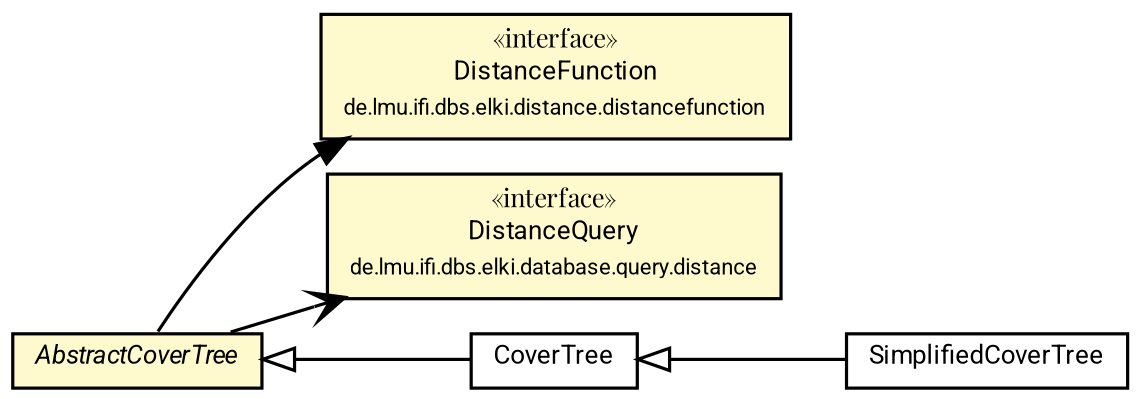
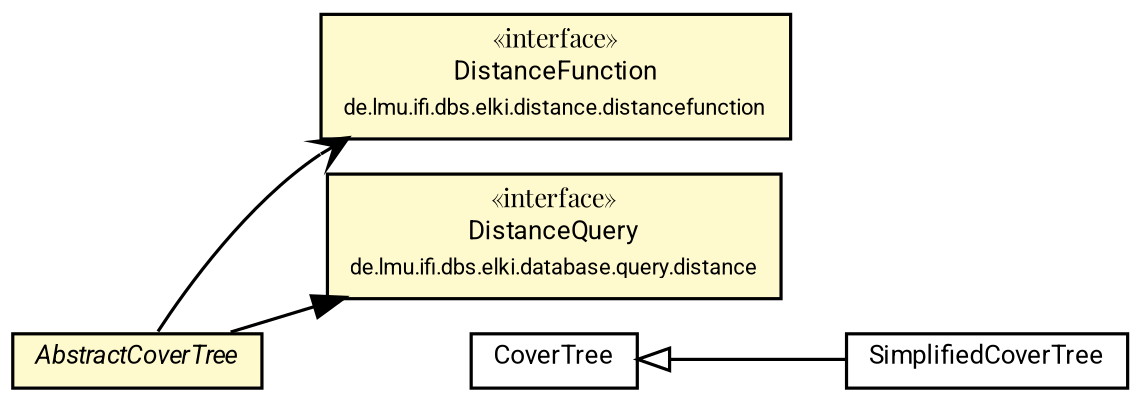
  digraph {
    fontname="Playfair Display"
    nodesep=0.15
    rankdir=LR
    ranksep=0.25
    node [fontcolor=black fontname="Playfair Display" fontsize=8 margin=0 shape=plaintext]
    edge [color=black fontname="Playfair Display" fontsize=7 labelfontname=Roboto labelfontsize=7 weight=1]
    n1 [height=0 label=<<table title="de.lmu.ifi.dbs.elki.distance.distancefunction.DistanceFunction" border="0" cellborder="1" cellspacing="0" cellpadding="2" bgcolor="LemonChiffon" href="../../../../distance/distancefunction/DistanceFunction.html" target="_parent"> 		<tr><td><table border="0" cellspacing="0" cellpadding="1"> 		<tr><td align="center" balign="center"> &#171;interface&#187; </td></tr> 		<tr><td align="center" balign="center"> <font face="Roboto">DistanceFunction</font> </td></tr> 		<tr><td align="center" balign="center"> <font face="Roboto" point-size="7.0">de.lmu.ifi.dbs.elki.distance.distancefunction</font> </td></tr> 		</table></td></tr> 		</table>> width=0]
    n2 [height=0 label=<<table title="de.lmu.ifi.dbs.elki.database.query.distance.DistanceQuery" border="0" cellborder="1" cellspacing="0" cellpadding="2" bgcolor="LemonChiffon" href="../../../../database/query/distance/DistanceQuery.html" target="_parent"> 		<tr><td><table border="0" cellspacing="0" cellpadding="1"> 		<tr><td align="center" balign="center"> &#171;interface&#187; </td></tr> 		<tr><td align="center" balign="center"> <font face="Roboto">DistanceQuery</font> </td></tr> 		<tr><td align="center" balign="center"> <font face="Roboto" point-size="7.0">de.lmu.ifi.dbs.elki.database.query.distance</font> </td></tr> 		</table></td></tr> 		</table>> width=0]
    n3 [height=0 label=<<table title="de.lmu.ifi.dbs.elki.index.tree.metrical.covertree.AbstractCoverTree" border="0" cellborder="1" cellspacing="0" cellpadding="2" bgcolor="lemonChiffon" href="AbstractCoverTree.html" target="_parent"> 		<tr><td><table border="0" cellspacing="0" cellpadding="1"> 		<tr><td align="center" balign="center"> <font face="Roboto"><i>AbstractCoverTree</i></font> </td></tr> 		</table></td></tr> 		</table>> width=0]
    n4 [height=0 label=<<table title="de.lmu.ifi.dbs.elki.index.tree.metrical.covertree.CoverTree" border="0" cellborder="1" cellspacing="0" cellpadding="2" href="CoverTree.html" target="_parent"> 		<tr><td><table border="0" cellspacing="0" cellpadding="1"> 		<tr><td align="center" balign="center"> <font face="Roboto">CoverTree</font> </td></tr> 		</table></td></tr> 		</table>> width=0]
    n5 [height=0 label=<<table title="de.lmu.ifi.dbs.elki.index.tree.metrical.covertree.SimplifiedCoverTree" border="0" cellborder="1" cellspacing="0" cellpadding="2" href="SimplifiedCoverTree.html" target="_parent"> 		<tr><td><table border="0" cellspacing="0" cellpadding="1"> 		<tr><td align="center" balign="center"> <font face="Roboto">SimplifiedCoverTree</font> </td></tr> 		</table></td></tr> 		</table>> width=0]
-   n3 -> n1 [arrowhead=normal]
-   n3 -> n2 [arrowhead=open]
-   n3 -> n4 [arrowtail=empty dir=back weight=10]
+   n3 -> n1 [arrowhead=open]
+   n3 -> n2 [arrowhead=normal]
    n4 -> n5 [arrowtail=empty dir=back weight=10]
  }
